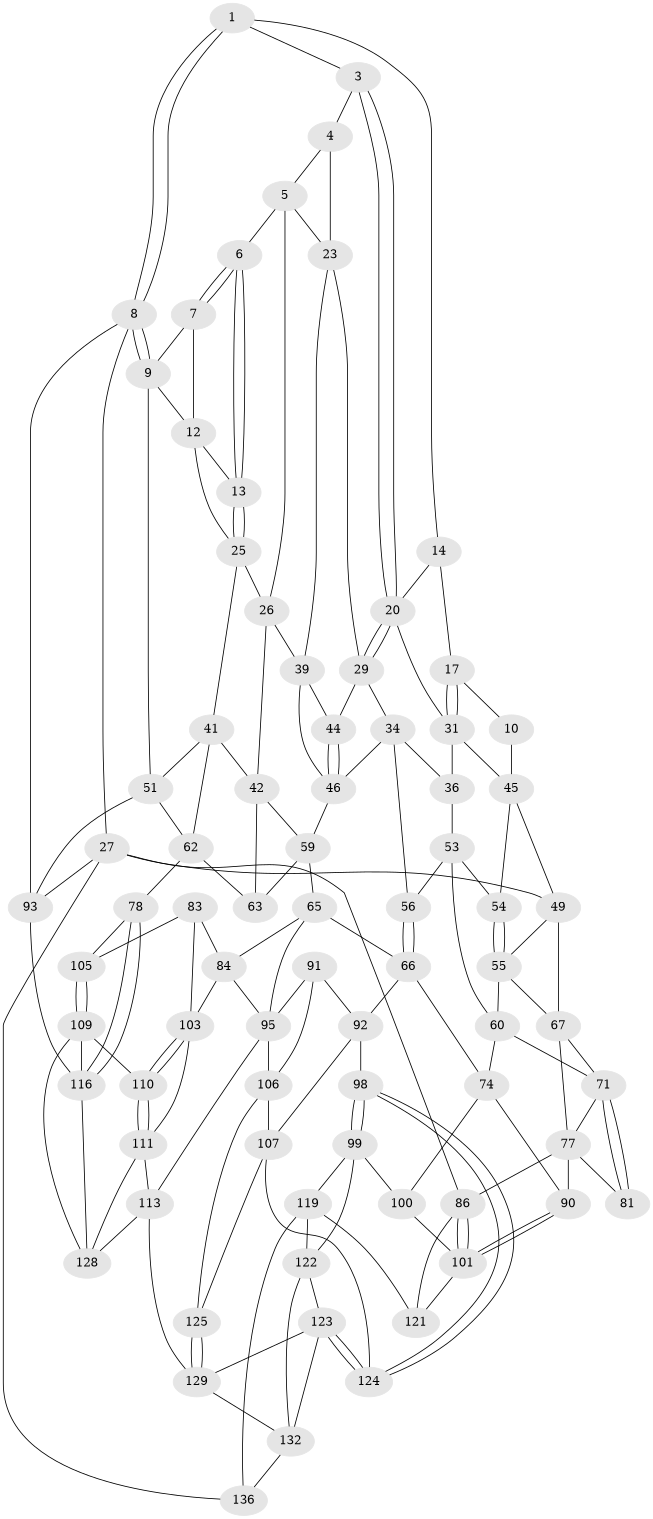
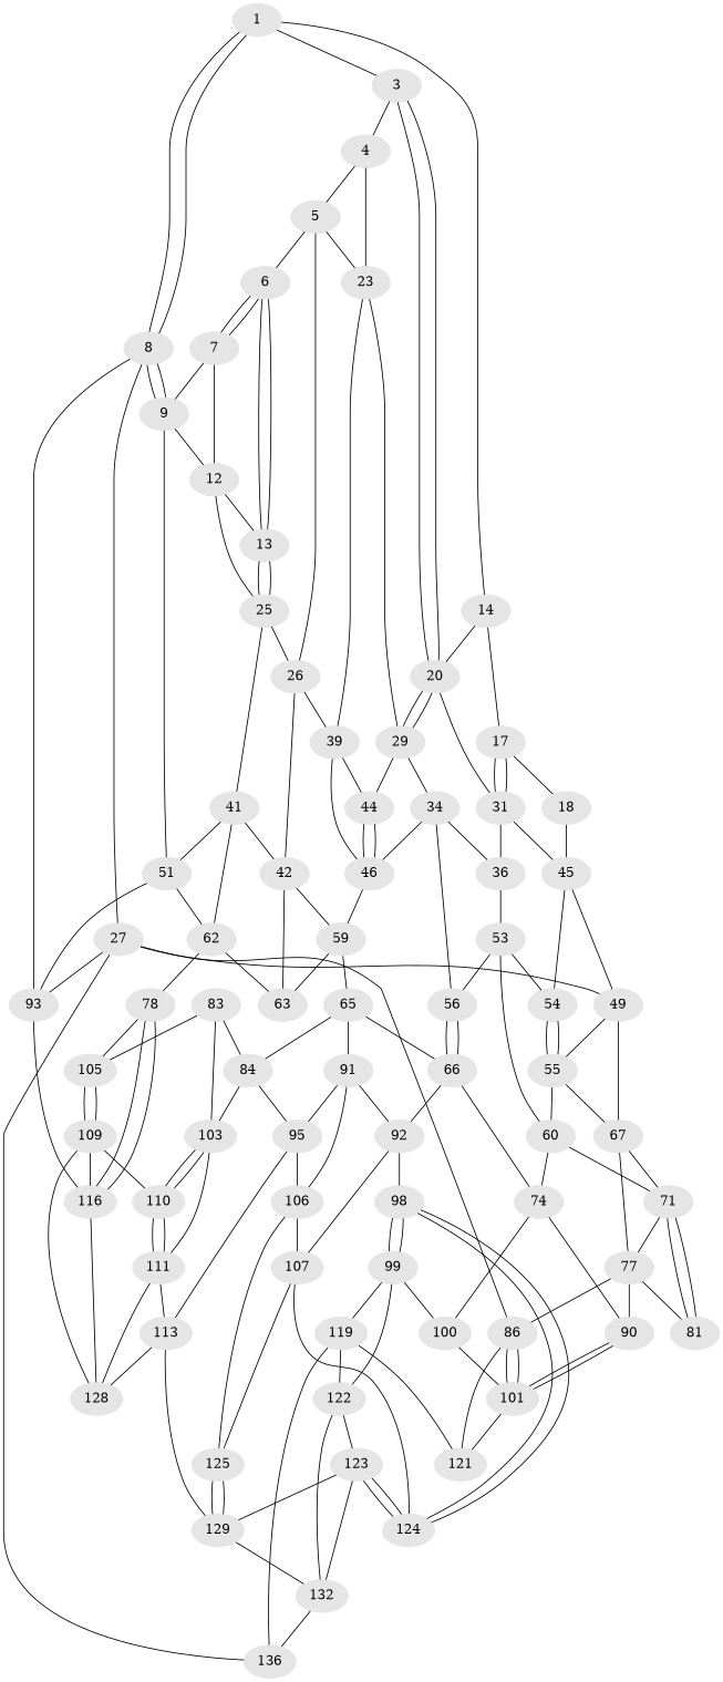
  graph {
    node [color=gray90 style=filled]
    1 [super="+2"]
    3
    8 [super="+15"]
    14 [super="+16"]
    4
    20 [super="+21"]
    9 [super="+10"]
    27 [super="+88"]
    93
    17
    5 [super="+22"]
    23 [super="+24"]
    31 [super="+37"]
    29 [super="+33"]
    6
    26 [super="+38"]
    39 [super="+40"]
    7 [super="+11"]
    13
    42 [super="+58"]
    12 [super="+30"]
    25 [super="+32"]
    51 [super="+75"]
    49 [super="+50"]
    86 [super="+87"]
    136
    116 [super="+127"]
    62 [super="+76"]
    41 [super="+52"]
-   18 [super="+43" label=10]
+   18 [super="+43"]
    45 [super="+48"]
    36
    54
    34 [super="+35"]
    44
    46 [super="+47"]
    59 [super="+64"]
    63 [super="+69"]
    55 [super="+61"]
    67 [super="+68"]
    101 [super="+108"]
    121
    56
    53 [super="+57"]
    66 [super="+73"]
    60 [super="+70"]
    78 [super="+79"]
    65 [super="+85"]
    71 [super="+72"]
    77 [super="+82"]
    74 [super="+89"]
    92 [super="+97"]
    84 [super="+94"]
    91 [super="+96"]
    81
    90
    100
    105
    103 [super="+104"]
    95 [super="+114"]
    106 [super="+115"]
    98
    107 [super="+126"]
    109 [super="+117"]
    128 [super="+137"]
    83 [super="+102"]
    110
    111 [super="+112"]
    113 [super="+133"]
    125
    99 [super="+118"]
    124
    129 [super="+134"]
    119 [super="+120"]
    122 [super="+131"]
    123 [super="+130"]
    132 [super="+135"]
    1 -- 3
    1 -- 8
    1 -- 8
    1 -- 14
    3 -- 4
    3 -- 20
    3 -- 20
    8 -- 9
    8 -- 9
    8 -- 27
    8 -- 93
    14 -- 20
    14 -- 17
    4 -- 5
    4 -- 23
    20 -- 31
    20 -- 29
    20 -- 29
    9 -- 12
    9 -- 51
    27 -- 93
    27 -- 49
    27 -- 86
    27 -- 136
    93 -- 116
    17 -- 31
    17 -- 31
    17 -- 18
    5 -- 23
    5 -- 6
    5 -- 26
    23 -- 29
    23 -- 39
    31 -- 45
    31 -- 36
    29 -- 34
    29 -- 44
    6 -- 7
    6 -- 7
    6 -- 13
    6 -- 13
    26 -- 39
    26 -- 42
    39 -- 44
    39 -- 46
    7 -- 9
    7 -- 12
    13 -- 25
    13 -- 25
    42 -- 59
    42 -- 63
    12 -- 13
    12 -- 25
    25 -- 26
    25 -- 41
    51 -- 93
    51 -- 62
    49 -- 55
    49 -- 67
    86 -- 101
    86 -- 101
    86 -- 121
    116 -- 128
    62 -- 63
    62 -- 78
    41 -- 42
    41 -- 51
    41 -- 62
    18 -- 45
    45 -- 49
    45 -- 54
    36 -- 53
    54 -- 55
    54 -- 55
    34 -- 36
    34 -- 46
    34 -- 56
    44 -- 46
    44 -- 46
    46 -- 59
    59 -- 63
    59 -- 65
    55 -- 67
    55 -- 60
    67 -- 71
    67 -- 77
    101 -- 121
    56 -- 66
    56 -- 66
    53 -- 54
    53 -- 56
    53 -- 60
    66 -- 74
    66 -- 92
    60 -- 71
    60 -- 74
    78 -- 116
    78 -- 116
    78 -- 105
    65 -- 66
    65 -- 84
-   65 -- 95
+   65 -- 91
    71 -- 77
    71 -- 81
    71 -- 81
    77 -- 86
    77 -- 81
    77 -- 90
    74 -- 90
    74 -- 100
    92 -- 98
    92 -- 107
    84 -- 103
    84 -- 95
    91 -- 92
    91 -- 95
    91 -- 106
    90 -- 101
    90 -- 101
    100 -- 101
    105 -- 109
    105 -- 109
    103 -- 110
    103 -- 110
    103 -- 111
    95 -- 106
    95 -- 113
    106 -- 107
    106 -- 125
    98 -- 99
    98 -- 99
    98 -- 124
    98 -- 124
    107 -- 125
    107 -- 124
    109 -- 116
    109 -- 128
    109 -- 110
    83 -- 84
    83 -- 105
    83 -- 103
    110 -- 111
    110 -- 111
    111 -- 128
    111 -- 113
    113 -- 128
    113 -- 129
    125 -- 129
    125 -- 129
    99 -- 100
    99 -- 119
    99 -- 122
    129 -- 132
    119 -- 136
    119 -- 121
    119 -- 122
    122 -- 123
    122 -- 132
    123 -- 124
    123 -- 124
    123 -- 129
    123 -- 132
    132 -- 136
  }
